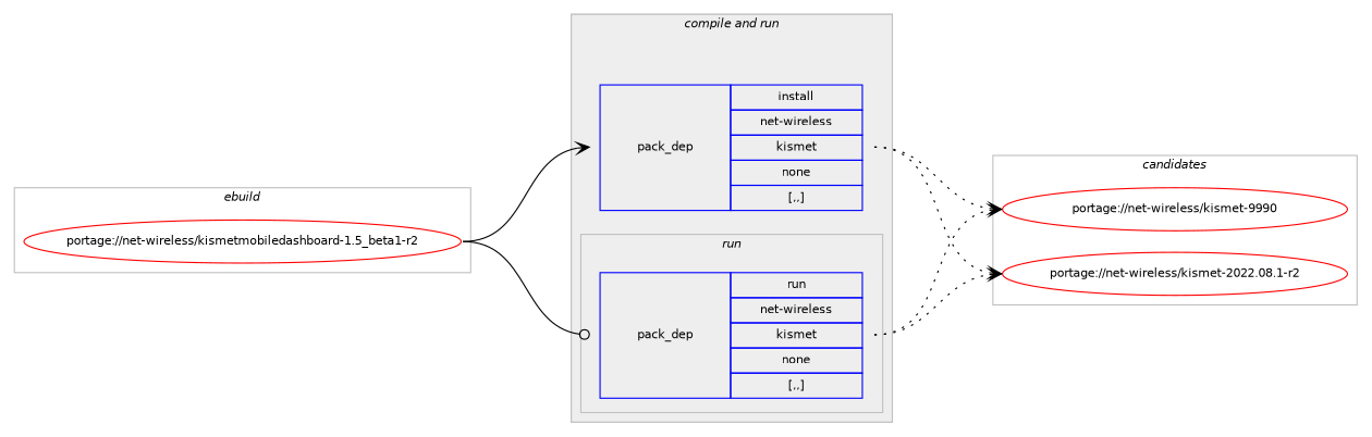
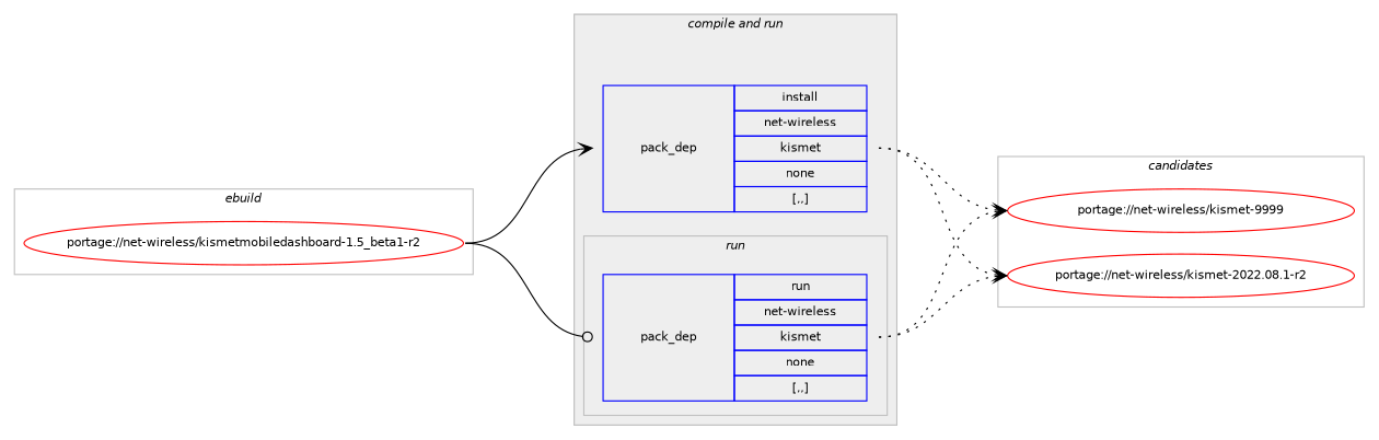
  digraph {
    compound=true
    concentrate=true
    fontname=Helvetica
    fontsize=10
    newrank=true
    rankdir=LR
    ranksep=1.5
    node [color=red fontname=Helvetica fontsize=10]
    edge [arrowhead=vee headport=w style=dotted tailport=e weight=100]
    n1 [label="portage://net-wireless/kismetmobiledashboard-1.5_beta1-r2" width=4]
    n2 [color=blue label=<<TABLE BORDER="0" CELLBORDER="1" CELLSPACING="0" CELLPADDING="4" WIDTH="220"><TR><TD ROWSPAN="6" CELLPADDING="30">pack_dep</TD></TR><TR><TD WIDTH="110">install</TD></TR><TR><TD>net-wireless</TD></TR><TR><TD>kismet</TD></TR><TR><TD>none</TD></TR><TR><TD>[,,]</TD></TR></TABLE>> shape=none]
    n3 [color=blue label=<<TABLE BORDER="0" CELLBORDER="1" CELLSPACING="0" CELLPADDING="4" WIDTH="220"><TR><TD ROWSPAN="6" CELLPADDING="30">pack_dep</TD></TR><TR><TD WIDTH="110">run</TD></TR><TR><TD>net-wireless</TD></TR><TR><TD>kismet</TD></TR><TR><TD>none</TD></TR><TR><TD>[,,]</TD></TR></TABLE>> shape=none]
-   n4 [label="portage://net-wireless/kismet-9990" width=4]
+   n4 [label="portage://net-wireless/kismet-9999" width=4]
    n5 [label="portage://net-wireless/kismet-2022.08.1-r2" width=4]
    subgraph cluster_1 {
      color=gray
      label=<<i>ebuild</i>>
      n1
    }
    subgraph cluster_2 {
      color=gray
      label=<<i>dependencies</i>>
      subgraph cluster_3 {
        color=gray
        fillcolor="#eeeeee"
        label=<<i>compile</i>>
        style=filled
        subgraph sub_4 {
          color=gray
          fillcolor="#eeeeee"
          label=<<i>compile</i>>
          style=filled
          n2
        }
      }
      subgraph cluster_5 {
        color=gray
        fillcolor="#eeeeee"
        label=<<i>compile and run</i>>
        style=filled
      }
      subgraph cluster_6 {
        color=gray
        fillcolor="#eeeeee"
        label=<<i>run</i>>
        style=filled
        subgraph sub_7 {
          color=gray
          fillcolor="#eeeeee"
          label=<<i>run</i>>
          style=filled
          n3
        }
      }
    }
    subgraph cluster_8 {
      color=gray
      label=<<i>candidates</i>>
      rank=same
      subgraph sub_9 {
        color=black
        label=<<i>candidates</i>>
        nodesep=1
        rank=same
        n4
        n5
      }
      subgraph sub_10 {
        color=black
        label=<<i>candidates</i>>
        nodesep=1
        rank=same
        n4
        n5
      }
    }
    n1 -> n2 [style=solid weight=20]
    n1 -> n3 [arrowhead=odot style=solid weight=20]
    n2 -> n4
    n2 -> n5
    n3 -> n4
    n3 -> n5
  }
